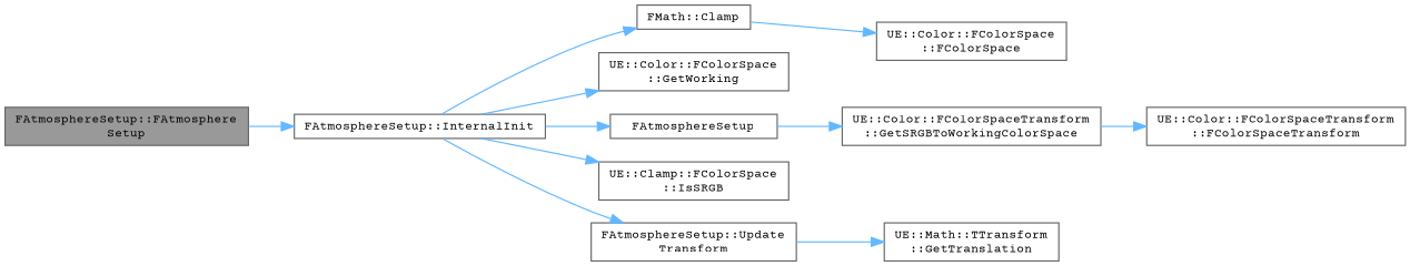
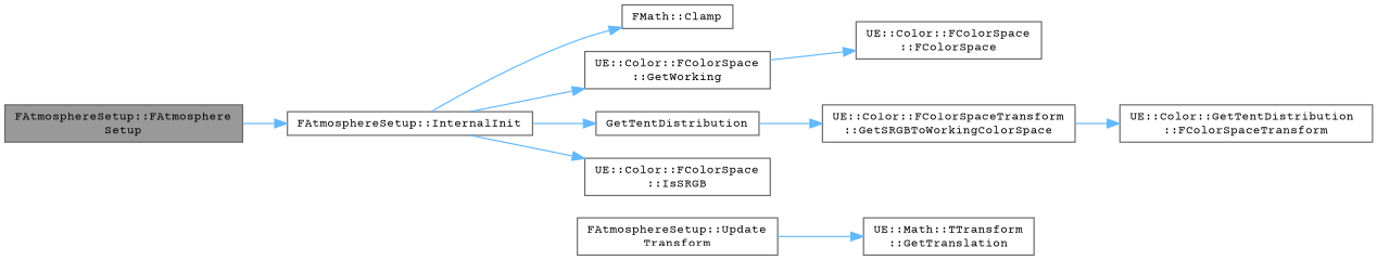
  digraph {
    fontname="Courier Prime"
    rankdir=LR
    node [color=grey40 fillcolor=white fontname="Courier Prime" fontsize=10 shape=box style=filled]
    edge [color=steelblue1 fontname="Courier Prime" fontsize=10 labelfontname=Helvetica labelfontsize=10 style=solid]
    n1 [color=gray40 fillcolor=grey60 fontcolor=black height=0.2 label="FAtmosphereSetup::FAtmosphere\lSetup" width=0.4]
    n2 [height=0.2 label="FAtmosphereSetup::InternalInit" width=0.4]
    n3 [height=0.2 label="FMath::Clamp" width=0.4]
-   n4 [height=0.2 label=FAtmosphereSetup width=0.4]
+   n4 [height=0.2 label=GetTentDistribution width=0.4]
    n5 [height=0.2 label="UE::Color::FColorSpace\l::GetWorking" width=0.4]
-   n6 [height=0.2 label="UE::Clamp::FColorSpace\l::IsSRGB" width=0.4]
+   n6 [height=0.2 label="UE::Color::FColorSpace\l::IsSRGB" width=0.4]
    n7 [height=0.2 label="FAtmosphereSetup::Update\lTransform" width=0.4]
    n8 [height=0.2 label="UE::Color::FColorSpaceTransform\l::GetSRGBToWorkingColorSpace" width=0.4]
-   n9 [height=0.2 label="UE::Color::FColorSpaceTransform\l::FColorSpaceTransform" width=0.4]
+   n9 [height=0.2 label="UE::Color::GetTentDistribution\l::FColorSpaceTransform" width=0.4]
    n10 [height=0.2 label="UE::Color::FColorSpace\l::FColorSpace" width=0.4]
    n11 [height=0.2 label="UE::Math::TTransform\l::GetTranslation" width=0.4]
    n1 -> n2
    n2 -> n3
    n2 -> n4
    n2 -> n5
    n2 -> n6
-   n2 -> n7
    n4 -> n8
-   n3 -> n10
+   n5 -> n10
    n7 -> n11
    n8 -> n9
  }
